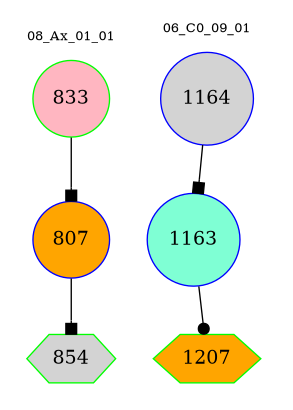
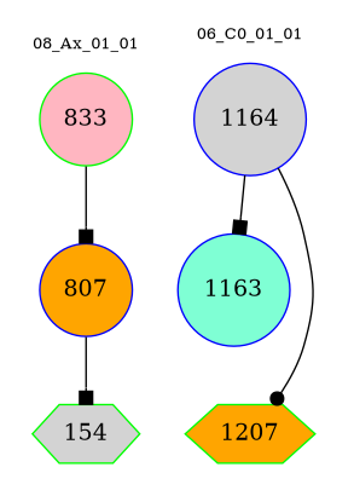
  digraph {
    node [color=green fillcolor=orange shape=circle style=filled]
    edge [arrowhead=box color=black]
    n1 [fillcolor=lightpink label=833]
    n2 [color=blue label=807]
-   n3 [fillcolor=lightgrey label=854 shape=hexagon]
+   n3 [fillcolor=lightgrey label=154 shape=hexagon]
    n4 [color=blue fillcolor=lightgrey label=1164]
    n5 [color=blue fillcolor=aquamarine label=1163]
    n6 [label=1207 shape=hexagon]
    subgraph cluster_1 {
      color=white
      fontsize=10
      label="08_Ax_01_01"
      n1
      n2
      n3
    }
    subgraph cluster_2 {
      color=white
      fontsize=10
-     label="06_C0_09_01"
+     label="06_C0_01_01"
      n4
      n5
      n6
    }
    n1 -> n2
    n2 -> n3
    n4 -> n5
-   n5 -> n6 [arrowhead=dot]
+   n4 -> n6 [arrowhead=dot]
  }
